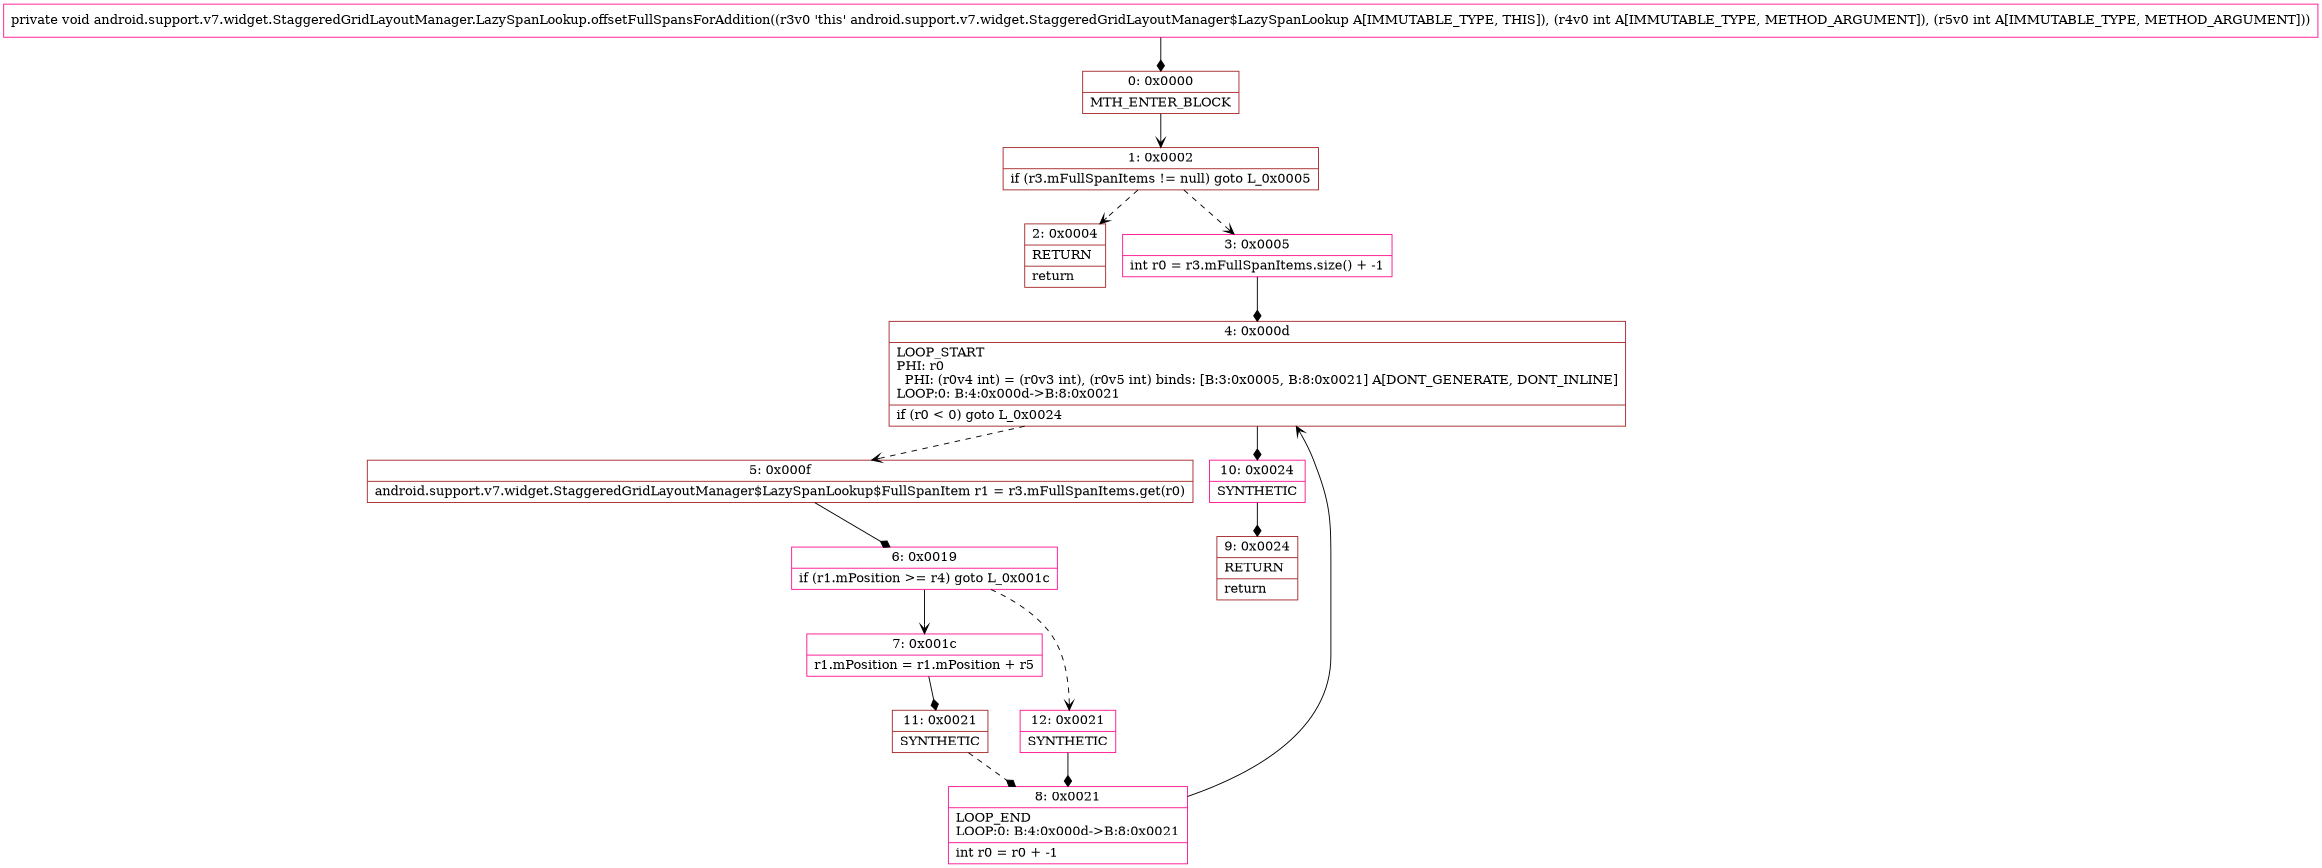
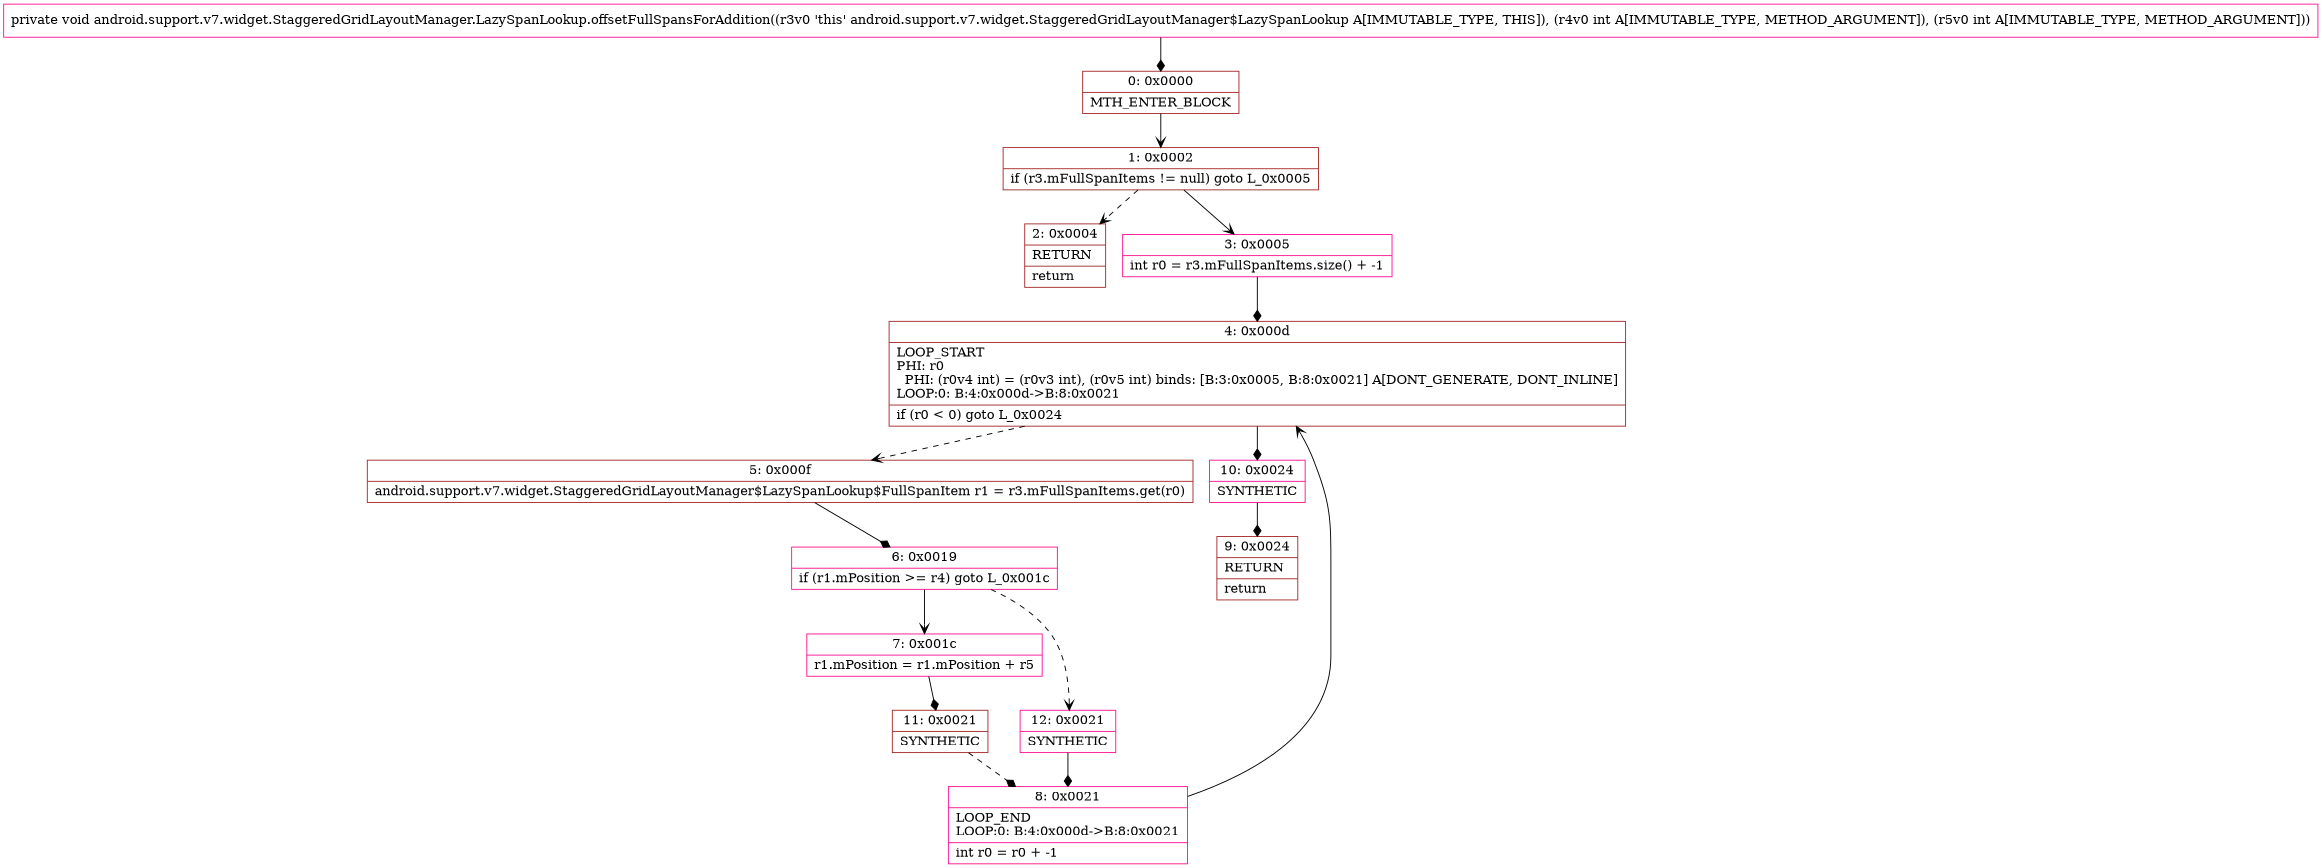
  digraph {
    node [color=brown shape=record]
    edge [arrowhead=diamond]
    n1 [label="{0\:\ 0x0000|MTH_ENTER_BLOCK\l}"]
    n2 [label="{1\:\ 0x0002|if (r3.mFullSpanItems != null) goto L_0x0005\l}"]
    n3 [label="{2\:\ 0x0004|RETURN\l|return\l}"]
    n4 [color=deeppink label="{3\:\ 0x0005|int r0 = r3.mFullSpanItems.size() + \-1\l}"]
    n5 [label="{4\:\ 0x000d|LOOP_START\lPHI: r0 \l  PHI: (r0v4 int) = (r0v3 int), (r0v5 int) binds: [B:3:0x0005, B:8:0x0021] A[DONT_GENERATE, DONT_INLINE]\lLOOP:0: B:4:0x000d\-\>B:8:0x0021\l|if (r0 \< 0) goto L_0x0024\l}"]
    n6 [label="{5\:\ 0x000f|android.support.v7.widget.StaggeredGridLayoutManager$LazySpanLookup$FullSpanItem r1 = r3.mFullSpanItems.get(r0)\l}"]
    n7 [color=deeppink label="{10\:\ 0x0024|SYNTHETIC\l}"]
    n8 [color=deeppink label="{6\:\ 0x0019|if (r1.mPosition \>= r4) goto L_0x001c\l}"]
    n9 [label="{9\:\ 0x0024|RETURN\l|return\l}"]
    n10 [color=deeppink label="{7\:\ 0x001c|r1.mPosition = r1.mPosition + r5\l}"]
    n11 [color=deeppink label="{12\:\ 0x0021|SYNTHETIC\l}"]
    n12 [label="{11\:\ 0x0021|SYNTHETIC\l}"]
    n13 [color=deeppink label="{8\:\ 0x0021|LOOP_END\lLOOP:0: B:4:0x000d\-\>B:8:0x0021\l|int r0 = r0 + \-1\l}"]
    n14 [color=deeppink label="{private void android.support.v7.widget.StaggeredGridLayoutManager.LazySpanLookup.offsetFullSpansForAddition((r3v0 'this' android.support.v7.widget.StaggeredGridLayoutManager$LazySpanLookup A[IMMUTABLE_TYPE, THIS]), (r4v0 int A[IMMUTABLE_TYPE, METHOD_ARGUMENT]), (r5v0 int A[IMMUTABLE_TYPE, METHOD_ARGUMENT])) }"]
    n1 -> n2 [arrowhead=vee]
    n2 -> n3 [arrowhead=vee style=dashed]
-   n2 -> n4 [arrowhead=vee style=dashed]
+   n2 -> n4 [arrowhead=vee]
    n4 -> n5
    n5 -> n6 [arrowhead=vee style=dashed]
    n5 -> n7
    n6 -> n8
    n7 -> n9
    n8 -> n10 [arrowhead=vee]
    n8 -> n11 [arrowhead=vee style=dashed]
    n10 -> n12
    n11 -> n13
    n12 -> n13 [style=dashed]
    n13 -> n5 [arrowhead=vee]
    n14 -> n1
  }
